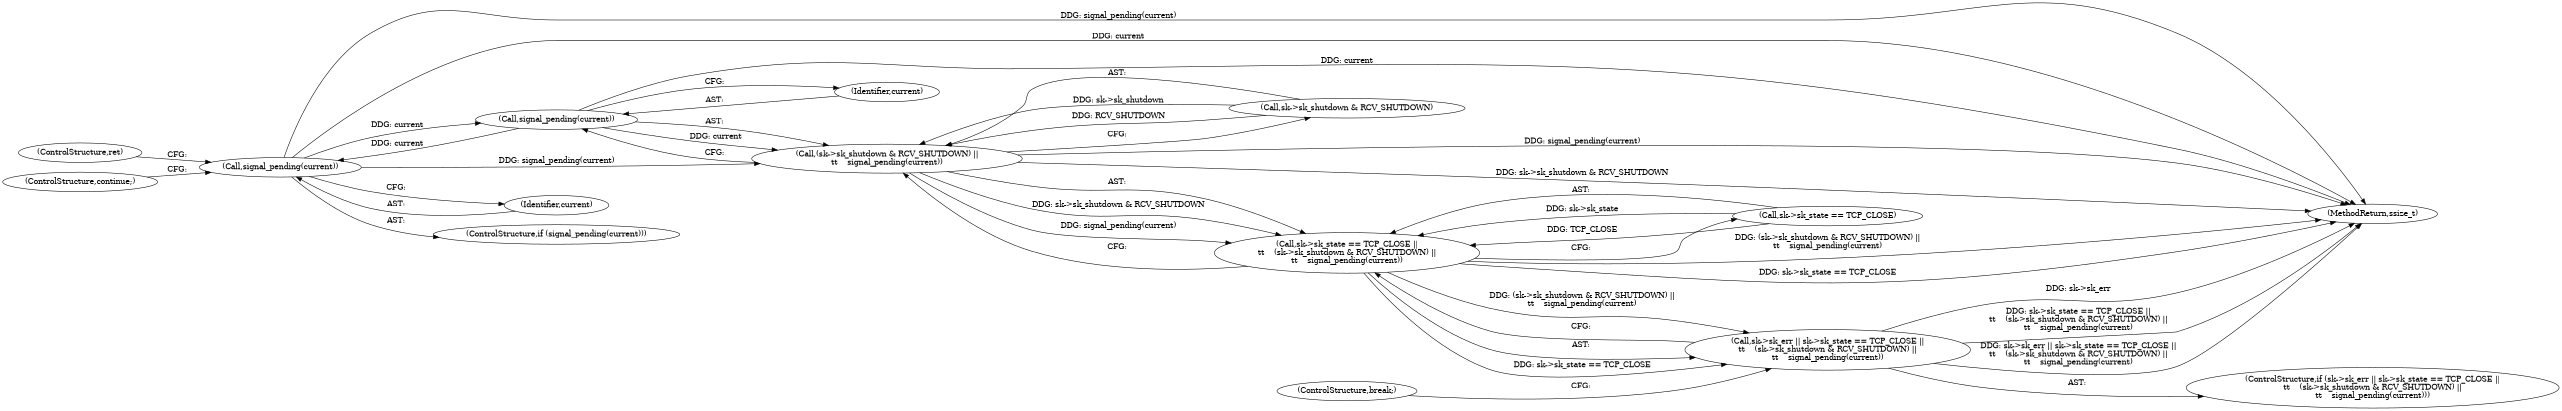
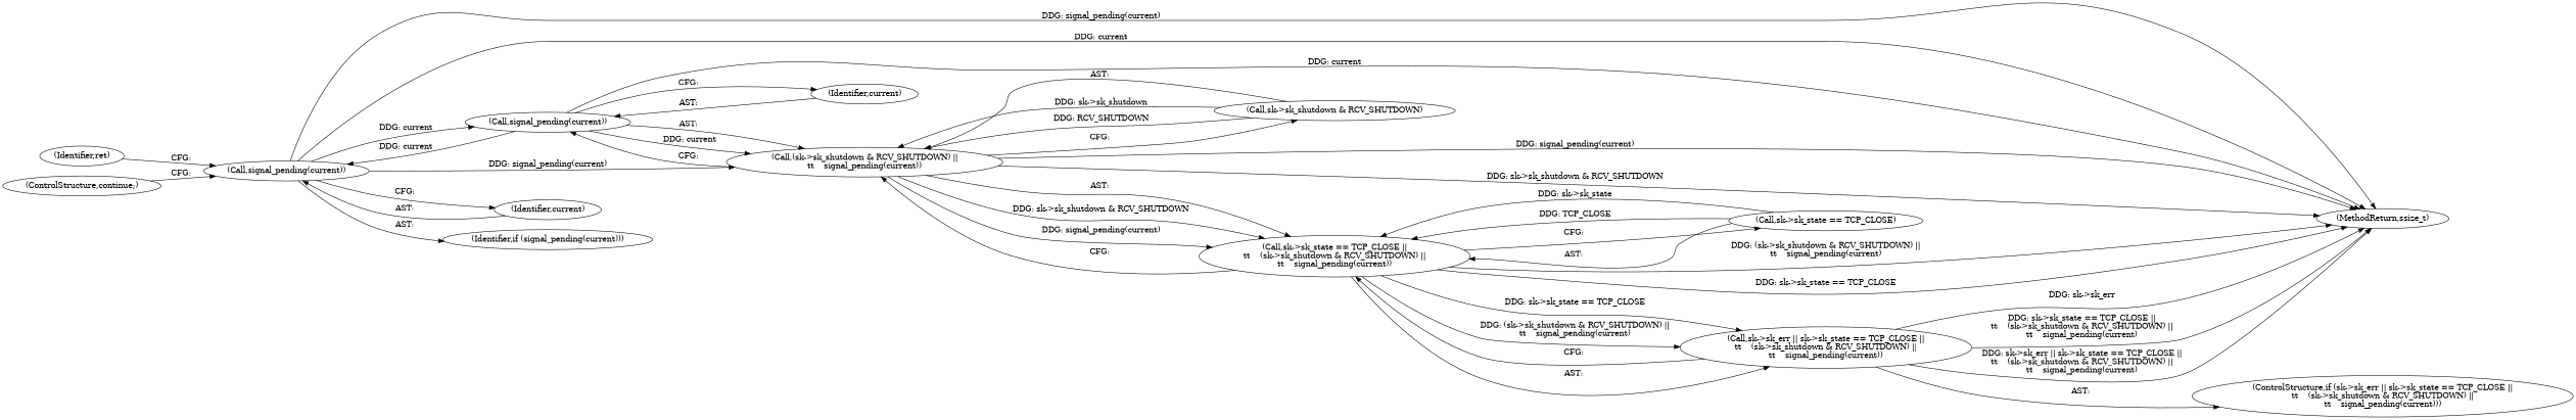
  digraph {
    rankdir=LR
    n1 [label="(Call,signal_pending(current))"]
    n2 [label="(Call,signal_pending(current))"]
    n3 [label="(Call,(sk->sk_shutdown & RCV_SHUTDOWN) ||\n\t\t    signal_pending(current))"]
    n4 [label="(MethodReturn,ssize_t)"]
    n5 [label="(Identifier,current)"]
-   n6 [label="(ControlStructure,if (signal_pending(current)))"]
+   n6 [label="(Identifier,if (signal_pending(current)))"]
    n7 [label="(Identifier,current)"]
    n8 [label="(Call,sk->sk_state == TCP_CLOSE ||\n\t\t    (sk->sk_shutdown & RCV_SHUTDOWN) ||\n\t\t    signal_pending(current))"]
    n9 [label="(Call,sk->sk_shutdown & RCV_SHUTDOWN)"]
    n10 [label="(Call,sk->sk_err || sk->sk_state == TCP_CLOSE ||\n\t\t    (sk->sk_shutdown & RCV_SHUTDOWN) ||\n\t\t    signal_pending(current))"]
    n11 [label="(Call,sk->sk_state == TCP_CLOSE)"]
    n12 [label="(ControlStructure,if (sk->sk_err || sk->sk_state == TCP_CLOSE ||\n\t\t    (sk->sk_shutdown & RCV_SHUTDOWN) ||\n\t\t    signal_pending(current)))"]
-   n13 [label="(ControlStructure,ret)"]
-   n14 [label="(ControlStructure,break;)"]
+   n13 [label="(Identifier,ret)"]
    n15 [label="(ControlStructure,continue;)"]
    n1 -> n2 [label="DDG: current"]
    n1 -> n3 [label="DDG: signal_pending(current)"]
    n1 -> n4 [label="DDG: signal_pending(current)"]
    n1 -> n4 [label="DDG: current"]
    n1 -> n5 [label="CFG: "]
    n1 -> n6 [label="AST: "]
    n2 -> n1 [label="DDG: current"]
    n2 -> n3 [label="AST: "]
    n2 -> n3 [label="DDG: current"]
    n2 -> n4 [label="DDG: current"]
    n2 -> n7 [label="CFG: "]
    n3 -> n2 [label="CFG: "]
    n3 -> n4 [label="DDG: signal_pending(current)"]
    n3 -> n4 [label="DDG: sk->sk_shutdown & RCV_SHUTDOWN"]
    n3 -> n8 [label="AST: "]
    n3 -> n8 [label="DDG: sk->sk_shutdown & RCV_SHUTDOWN"]
    n3 -> n8 [label="DDG: signal_pending(current)"]
    n3 -> n9 [label="CFG: "]
    n5 -> n1 [label="AST: "]
    n7 -> n2 [label="AST: "]
    n8 -> n3 [label="CFG: "]
    n8 -> n4 [label="DDG: (sk->sk_shutdown & RCV_SHUTDOWN) ||\n\t\t    signal_pending(current)"]
    n8 -> n4 [label="DDG: sk->sk_state == TCP_CLOSE"]
    n8 -> n10 [label="AST: "]
    n8 -> n10 [label="DDG: sk->sk_state == TCP_CLOSE"]
    n8 -> n10 [label="DDG: (sk->sk_shutdown & RCV_SHUTDOWN) ||\n\t\t    signal_pending(current)"]
    n8 -> n11 [label="CFG: "]
    n9 -> n3 [label="AST: "]
    n9 -> n3 [label="DDG: sk->sk_shutdown"]
    n9 -> n3 [label="DDG: RCV_SHUTDOWN"]
    n10 -> n4 [label="DDG: sk->sk_err || sk->sk_state == TCP_CLOSE ||\n\t\t    (sk->sk_shutdown & RCV_SHUTDOWN) ||\n\t\t    signal_pending(current)"]
    n10 -> n4 [label="DDG: sk->sk_err"]
    n10 -> n4 [label="DDG: sk->sk_state == TCP_CLOSE ||\n\t\t    (sk->sk_shutdown & RCV_SHUTDOWN) ||\n\t\t    signal_pending(current)"]
    n10 -> n8 [label="CFG: "]
    n10 -> n12 [label="AST: "]
    n11 -> n8 [label="AST: "]
    n11 -> n8 [label="DDG: sk->sk_state"]
    n11 -> n8 [label="DDG: TCP_CLOSE"]
    n13 -> n1 [label="CFG: "]
-   n14 -> n10 [label="CFG: "]
    n15 -> n1 [label="CFG: "]
  }
